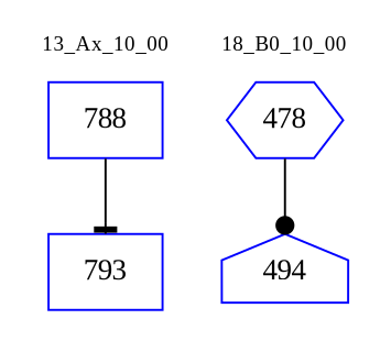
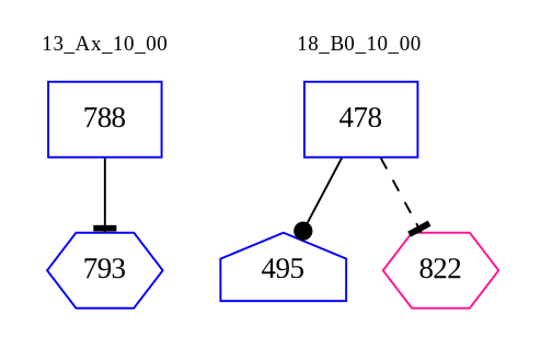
  digraph {
    fontname="Liberation Serif"
    node [color=blue fontname="Liberation Serif" shape=box]
    edge [arrowhead=tee color=black fontname="Liberation Serif" style=solid]
    n1 [label=788]
-   n2 [label=793]
-   n3 [label=478 shape=hexagon]
-   n4 [label=494 shape=house]
+   n2 [label=793 shape=hexagon]
+   n3 [label=478]
+   n4 [label=495 shape=house]
+   n5 [color=deeppink label=822 shape=hexagon]
    subgraph cluster_1 {
      color=white
      fontsize=10
      label="13_Ax_10_00"
      n1
      n2
    }
    subgraph cluster_2 {
      color=white
      fontsize=10
      label="18_B0_10_00"
      n3
      n4
+     n5
    }
    n1 -> n2
    n3 -> n4 [arrowhead=dot]
+   n3 -> n5 [style=dashed]
  }
